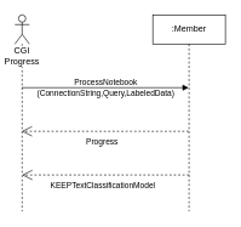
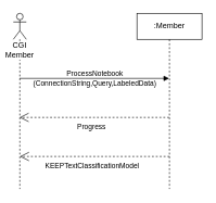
  <mxCell id="0" />
  <mxCell id="1" parent="0" />
- <mxCell id="2" value="CGI Progress" style="shape=umlLifeline;participant=umlActor;perimeter=lifelinePerimeter;whiteSpace=wrap;html=1;container=1;collapsible=0;recursiveResize=0;verticalAlign=top;spacingTop=36;outlineConnect=0;labelBackgroundColor=#ffffff;" parent="1" vertex="1"><mxGeometry x="20" y="20" width="20" height="270" as="geometry" /></mxCell>
+ <mxCell id="2" value="CGI Member" style="shape=umlLifeline;participant=umlActor;perimeter=lifelinePerimeter;whiteSpace=wrap;html=1;container=1;collapsible=0;recursiveResize=0;verticalAlign=top;spacingTop=36;outlineConnect=0;labelBackgroundColor=#ffffff;" parent="1" vertex="1"><mxGeometry x="20" y="20" width="20" height="270" as="geometry" /></mxCell>
  <mxCell id="3" value=":Member" style="shape=umlLifeline;perimeter=lifelinePerimeter;whiteSpace=wrap;html=1;container=1;collapsible=0;recursiveResize=0;outlineConnect=0;labelBackgroundColor=#ffffff;" parent="1" vertex="1"><mxGeometry x="210" y="20" width="100" height="270" as="geometry" /></mxCell>
  <mxCell id="4" value="ProcessNotebook&lt;br&gt;(ConnectionString,Query,LabeledData)" style="html=1;verticalAlign=middle;endArrow=block;labelBackgroundColor=none;" parent="1" source="2" target="3" edge="1"><mxGeometry width="80" relative="1" as="geometry"><mxPoint x="110" y="200" as="sourcePoint" /><mxPoint x="190" y="200" as="targetPoint" /><Array as="points"><mxPoint x="120" y="120" /></Array></mxGeometry></mxCell>
  <mxCell id="5" value="" style="endArrow=open;endFill=1;endSize=12;html=1;dashed=1;editable=1;fixDash=0;snapToPoint=0;bendable=1;movable=1;" parent="1" source="3" target="2" edge="1"><mxGeometry width="160" relative="1" as="geometry"><mxPoint x="70" y="200" as="sourcePoint" /><mxPoint x="230" y="200" as="targetPoint" /><Array as="points"><mxPoint x="190" y="180" /><mxPoint x="120" y="180" /></Array></mxGeometry></mxCell>
  <mxCell id="6" value="Progress" style="edgeLabel;html=1;align=center;verticalAlign=top;resizable=0;points=[];" parent="5" vertex="1" connectable="0"><mxGeometry x="0.14" y="1" relative="1" as="geometry"><mxPoint x="11.02" as="offset" /></mxGeometry></mxCell>
  <mxCell id="7" value="" style="endArrow=open;endFill=1;endSize=12;html=1;dashed=1;editable=1;fixDash=0;snapToPoint=0;bendable=1;movable=1;" edge="1" parent="1"><mxGeometry width="160" relative="1" as="geometry"><mxPoint x="260" y="240" as="sourcePoint" /><mxPoint x="30" y="240" as="targetPoint" /><Array as="points"><mxPoint x="190.5" y="240" /><mxPoint x="120.5" y="240" /></Array></mxGeometry></mxCell>
  <mxCell id="8" value="KEEPTextClassificationModel" style="edgeLabel;html=1;align=center;verticalAlign=top;resizable=0;points=[];" vertex="1" connectable="0" parent="7"><mxGeometry x="0.14" y="1" relative="1" as="geometry"><mxPoint x="11.02" as="offset" /></mxGeometry></mxCell>
